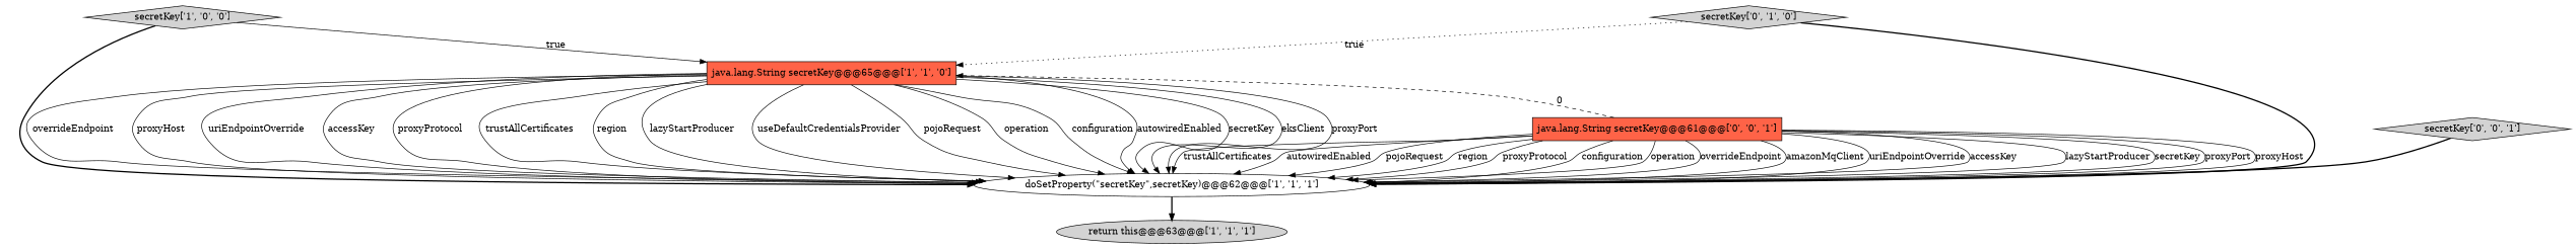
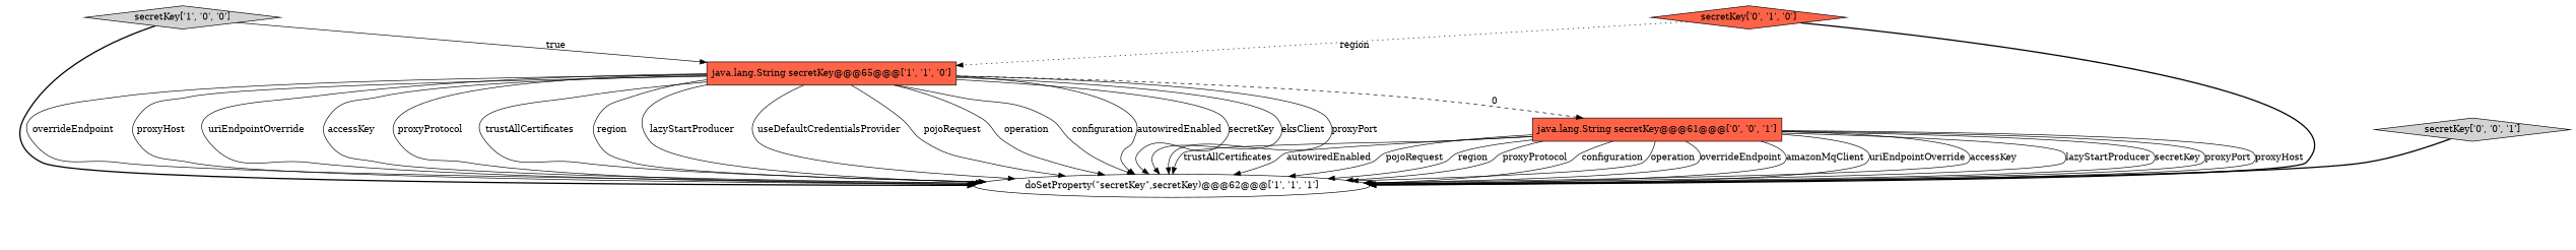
  digraph {
    node [fillcolor=lightgray shape=diamond style=filled]
    edge [style=solid]
-   n1 [label="return this@@@63@@@['1', '1', '1']" shape=ellipse]
    n2 [fillcolor=tomato label="java.lang.String secretKey@@@65@@@['1', '1', '0']" shape=box]
    n3 [fillcolor=tomato label="java.lang.String secretKey@@@61@@@['0', '0', '1']" shape=box]
    n4 [fillcolor=white label="doSetProperty(\"secretKey\",secretKey)@@@62@@@['1', '1', '1']" shape=ellipse]
    n5 [label="secretKey['0', '0', '1']"]
    n6 [label="secretKey['1', '0', '0']"]
-   n7 [label="secretKey['0', '1', '0']"]
-   n3 -> n2 [label=0 style=dashed]
+   n7 [fillcolor=tomato label="secretKey['0', '1', '0']"]
+   n2 -> n3 [label=0 style=dashed]
    n2 -> n4 [label=overrideEndpoint]
    n2 -> n4 [label=proxyHost]
    n2 -> n4 [label=uriEndpointOverride]
    n2 -> n4 [label=accessKey]
    n2 -> n4 [label=proxyProtocol]
    n2 -> n4 [label=trustAllCertificates]
    n2 -> n4 [label=region]
    n2 -> n4 [label=lazyStartProducer]
    n2 -> n4 [label=useDefaultCredentialsProvider]
    n2 -> n4 [label=pojoRequest]
    n2 -> n4 [label=operation]
    n2 -> n4 [label=configuration]
    n2 -> n4 [label=autowiredEnabled]
    n2 -> n4 [label=secretKey]
    n2 -> n4 [label=eksClient]
    n2 -> n4 [label=proxyPort]
    n3 -> n4 [label=lazyStartProducer]
    n3 -> n4 [label=secretKey]
    n3 -> n4 [label=proxyPort]
    n3 -> n4 [label=proxyHost]
    n3 -> n4 [label=trustAllCertificates]
    n3 -> n4 [label=autowiredEnabled]
    n3 -> n4 [label=pojoRequest]
    n3 -> n4 [label=region]
    n3 -> n4 [label=proxyProtocol]
    n3 -> n4 [label=configuration]
    n3 -> n4 [label=operation]
    n3 -> n4 [label=overrideEndpoint]
    n3 -> n4 [label=amazonMqClient]
    n3 -> n4 [label=uriEndpointOverride]
    n3 -> n4 [label=accessKey]
-   n4 -> n1 [style=bold]
    n5 -> n4 [style=bold]
    n6 -> n2 [label=true]
    n6 -> n4 [style=bold]
-   n7 -> n2 [label=true style=dotted]
+   n7 -> n2 [label=region style=dotted]
    n7 -> n4 [style=bold]
  }
